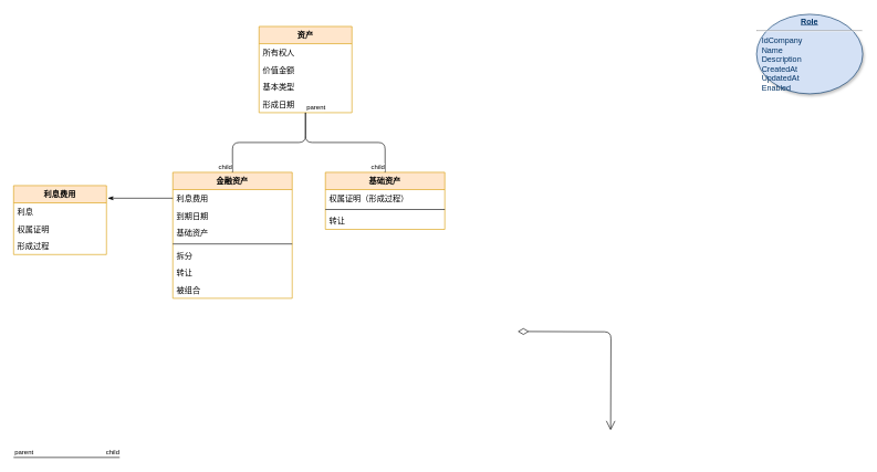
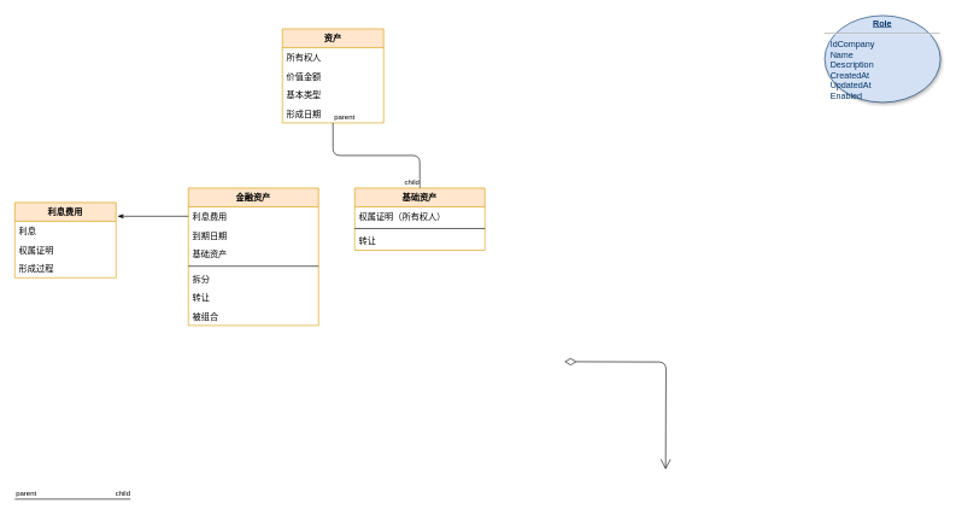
  <mxCell id="0" />
  <mxCell id="1" parent="0" />
  <mxCell id="2" value="&lt;p style=&quot;margin: 0px; margin-top: 4px; text-align: center; text-decoration: underline;&quot;&gt;&lt;strong&gt;Role&lt;/strong&gt;&lt;/p&gt;&lt;hr /&gt;&lt;p style=&quot;margin: 0px; margin-left: 8px;&quot;&gt;IdCompany&lt;br /&gt;Name&lt;/p&gt;&lt;p style=&quot;margin: 0px; margin-left: 8px;&quot;&gt;Description&lt;/p&gt;&lt;p style=&quot;margin: 0px; margin-left: 8px;&quot;&gt;CreatedAt&lt;/p&gt;&lt;p style=&quot;margin: 0px; margin-left: 8px;&quot;&gt;UpdatedAt&lt;/p&gt;&lt;p style=&quot;margin: 0px; margin-left: 8px;&quot;&gt;Enabled&lt;/p&gt;" style="ellipse;verticalAlign=top;align=left;overflow=fill;fontSize=12;fontFamily=Helvetica;html=1;strokeColor=#003366;shadow=1;fillColor=#D4E1F5;fontColor=#003366;" parent="1" vertex="1"><mxGeometry x="1140" y="20.64" width="160" height="120" as="geometry" /></mxCell>
  <mxCell id="3" value="" style="endArrow=open;endSize=12;startArrow=diamondThin;startSize=14;startFill=0;edgeStyle=orthogonalEdgeStyle" parent="1" edge="1"><mxGeometry x="739.36" y="98" as="geometry"><mxPoint x="780" y="499" as="sourcePoint" /><mxPoint x="920" y="648" as="targetPoint" /></mxGeometry></mxCell>
  <mxCell id="4" value="利息费用" style="swimlane;fontStyle=1;childLayout=stackLayout;horizontal=1;startSize=26;fillColor=#ffe6cc;horizontalStack=0;resizeParent=1;resizeParentMax=0;resizeLast=0;collapsible=1;marginBottom=0;align=center;html=0;strokeColor=#d79b00;" vertex="1" parent="1"><mxGeometry x="20" y="279" width="140" height="104" as="geometry"><mxRectangle x="220" y="610" width="80" height="26" as="alternateBounds" /></mxGeometry></mxCell>
  <mxCell id="5" value="利息" style="text;strokeColor=none;fillColor=none;align=left;verticalAlign=top;spacingLeft=4;spacingRight=4;overflow=hidden;rotatable=0;points=[[0,0.5],[1,0.5]];portConstraint=eastwest;" vertex="1" parent="4"><mxGeometry y="26" width="140" height="26" as="geometry" /></mxCell>
  <mxCell id="6" value="权属证明" style="text;strokeColor=none;fillColor=none;align=left;verticalAlign=top;spacingLeft=4;spacingRight=4;overflow=hidden;rotatable=0;points=[[0,0.5],[1,0.5]];portConstraint=eastwest;" vertex="1" parent="4"><mxGeometry y="52" width="140" height="26" as="geometry" /></mxCell>
  <mxCell id="7" value="形成过程" style="text;strokeColor=none;fillColor=none;align=left;verticalAlign=top;spacingLeft=4;spacingRight=4;overflow=hidden;rotatable=0;points=[[0,0.5],[1,0.5]];portConstraint=eastwest;" vertex="1" parent="4"><mxGeometry y="78" width="140" height="26" as="geometry" /></mxCell>
  <mxCell id="8" value="资产" style="swimlane;fontStyle=1;childLayout=stackLayout;horizontal=1;startSize=26;fillColor=#ffe6cc;horizontalStack=0;resizeParent=1;resizeParentMax=0;resizeLast=0;collapsible=1;marginBottom=0;align=center;html=0;strokeColor=#d79b00;" vertex="1" parent="1"><mxGeometry x="390" y="39" width="140" height="130" as="geometry" /></mxCell>
  <mxCell id="9" value="所有权人" style="text;strokeColor=none;fillColor=none;align=left;verticalAlign=top;spacingLeft=4;spacingRight=4;overflow=hidden;rotatable=0;points=[[0,0.5],[1,0.5]];portConstraint=eastwest;" vertex="1" parent="8"><mxGeometry y="26" width="140" height="26" as="geometry" /></mxCell>
  <mxCell id="10" value="价值金额" style="text;strokeColor=none;fillColor=none;align=left;verticalAlign=top;spacingLeft=4;spacingRight=4;overflow=hidden;rotatable=0;points=[[0,0.5],[1,0.5]];portConstraint=eastwest;" vertex="1" parent="8"><mxGeometry y="52" width="140" height="26" as="geometry" /></mxCell>
  <mxCell id="11" value="基本类型" style="text;strokeColor=none;fillColor=none;align=left;verticalAlign=top;spacingLeft=4;spacingRight=4;overflow=hidden;rotatable=0;points=[[0,0.5],[1,0.5]];portConstraint=eastwest;" vertex="1" parent="8"><mxGeometry y="78" width="140" height="26" as="geometry" /></mxCell>
  <mxCell id="12" value="形成日期" style="text;strokeColor=none;fillColor=none;align=left;verticalAlign=top;spacingLeft=4;spacingRight=4;overflow=hidden;rotatable=0;points=[[0,0.5],[1,0.5]];portConstraint=eastwest;" vertex="1" parent="8"><mxGeometry y="104" width="140" height="26" as="geometry" /></mxCell>
  <mxCell id="13" value="金融资产" style="swimlane;fontStyle=1;align=center;verticalAlign=top;childLayout=stackLayout;horizontal=1;startSize=26;horizontalStack=0;resizeParent=1;resizeParentMax=0;resizeLast=0;collapsible=1;marginBottom=0;html=0;shadow=0;glass=0;comic=0;fillColor=#ffe6cc;strokeColor=#d79b00;" vertex="1" parent="1"><mxGeometry x="260" y="259" width="180" height="190" as="geometry" /></mxCell>
  <mxCell id="14" value="利息费用" style="text;strokeColor=none;fillColor=none;align=left;verticalAlign=top;spacingLeft=4;spacingRight=4;overflow=hidden;rotatable=0;points=[[0,0.5],[1,0.5]];portConstraint=eastwest;" vertex="1" parent="13"><mxGeometry y="26" width="180" height="26" as="geometry" /></mxCell>
  <mxCell id="15" value="到期日期" style="text;strokeColor=none;fillColor=none;align=left;verticalAlign=top;spacingLeft=4;spacingRight=4;overflow=hidden;rotatable=0;points=[[0,0.5],[1,0.5]];portConstraint=eastwest;" vertex="1" parent="13"><mxGeometry y="52" width="180" height="26" as="geometry" /></mxCell>
  <mxCell id="16" value="基础资产" style="text;strokeColor=none;fillColor=none;align=left;verticalAlign=top;spacingLeft=4;spacingRight=4;overflow=hidden;rotatable=0;points=[[0,0.5],[1,0.5]];portConstraint=eastwest;" vertex="1" parent="13"><mxGeometry y="78" width="180" height="26" as="geometry" /></mxCell>
  <mxCell id="17" value="" style="line;strokeWidth=1;fillColor=none;align=left;verticalAlign=middle;spacingTop=-1;spacingLeft=3;spacingRight=3;rotatable=0;labelPosition=right;points=[];portConstraint=eastwest;" vertex="1" parent="13"><mxGeometry y="104" width="180" height="8" as="geometry" /></mxCell>
  <mxCell id="18" value="拆分" style="text;strokeColor=none;fillColor=none;align=left;verticalAlign=top;spacingLeft=4;spacingRight=4;overflow=hidden;rotatable=0;points=[[0,0.5],[1,0.5]];portConstraint=eastwest;" vertex="1" parent="13"><mxGeometry y="112" width="180" height="26" as="geometry" /></mxCell>
  <mxCell id="19" value="转让" style="text;strokeColor=none;fillColor=none;align=left;verticalAlign=top;spacingLeft=4;spacingRight=4;overflow=hidden;rotatable=0;points=[[0,0.5],[1,0.5]];portConstraint=eastwest;" vertex="1" parent="13"><mxGeometry y="138" width="180" height="26" as="geometry" /></mxCell>
  <mxCell id="20" value="被组合" style="text;strokeColor=none;fillColor=none;align=left;verticalAlign=top;spacingLeft=4;spacingRight=4;overflow=hidden;rotatable=0;points=[[0,0.5],[1,0.5]];portConstraint=eastwest;" vertex="1" parent="13"><mxGeometry y="164" width="180" height="26" as="geometry" /></mxCell>
- <mxCell id="21" value="" style="endArrow=none;html=1;edgeStyle=orthogonalEdgeStyle;entryX=0.5;entryY=0;entryDx=0;entryDy=0;" edge="1" parent="1" source="8" target="13"><mxGeometry relative="1" as="geometry"><mxPoint x="360" y="209" as="sourcePoint" /><mxPoint x="540" y="219" as="targetPoint" /></mxGeometry></mxCell>
- <mxCell id="22" value="parent" style="resizable=0;html=1;align=left;verticalAlign=bottom;labelBackgroundColor=#ffffff;fontSize=10;" connectable="0" vertex="1" parent="21"><mxGeometry x="-1" relative="1" as="geometry" /></mxCell>
- <mxCell id="23" value="child" style="resizable=0;html=1;align=right;verticalAlign=bottom;labelBackgroundColor=#ffffff;fontSize=10;" connectable="0" vertex="1" parent="21"><mxGeometry x="1" relative="1" as="geometry" /></mxCell>
  <mxCell id="24" style="edgeStyle=orthogonalEdgeStyle;rounded=0;orthogonalLoop=1;jettySize=auto;html=1;entryX=1.014;entryY=0.183;entryDx=0;entryDy=0;entryPerimeter=0;endArrow=classicThin;endFill=1;" edge="1" parent="1" source="14" target="4"><mxGeometry relative="1" as="geometry" /></mxCell>
  <mxCell id="25" value="基础资产" style="swimlane;fontStyle=1;align=center;verticalAlign=top;childLayout=stackLayout;horizontal=1;startSize=26;horizontalStack=0;resizeParent=1;resizeParentMax=0;resizeLast=0;collapsible=1;marginBottom=0;html=0;shadow=0;glass=0;comic=0;fillColor=#ffe6cc;strokeColor=#d79b00;" vertex="1" parent="1"><mxGeometry x="490" y="259" width="180" height="86" as="geometry" /></mxCell>
- <mxCell id="26" value="权属证明（形成过程）" style="text;strokeColor=none;fillColor=none;align=left;verticalAlign=top;spacingLeft=4;spacingRight=4;overflow=hidden;rotatable=0;points=[[0,0.5],[1,0.5]];portConstraint=eastwest;" vertex="1" parent="25"><mxGeometry y="26" width="180" height="26" as="geometry" /></mxCell>
+ <mxCell id="26" value="权属证明（所有权人）" style="text;strokeColor=none;fillColor=none;align=left;verticalAlign=top;spacingLeft=4;spacingRight=4;overflow=hidden;rotatable=0;points=[[0,0.5],[1,0.5]];portConstraint=eastwest;" vertex="1" parent="25"><mxGeometry y="26" width="180" height="26" as="geometry" /></mxCell>
  <mxCell id="27" value="" style="line;strokeWidth=1;fillColor=none;align=left;verticalAlign=middle;spacingTop=-1;spacingLeft=3;spacingRight=3;rotatable=0;labelPosition=right;points=[];portConstraint=eastwest;" vertex="1" parent="25"><mxGeometry y="52" width="180" height="8" as="geometry" /></mxCell>
  <mxCell id="28" value="转让" style="text;strokeColor=none;fillColor=none;align=left;verticalAlign=top;spacingLeft=4;spacingRight=4;overflow=hidden;rotatable=0;points=[[0,0.5],[1,0.5]];portConstraint=eastwest;" vertex="1" parent="25"><mxGeometry y="60" width="180" height="26" as="geometry" /></mxCell>
  <mxCell id="29" value="" style="endArrow=none;html=1;edgeStyle=orthogonalEdgeStyle;" edge="1" parent="1"><mxGeometry relative="1" as="geometry"><mxPoint x="20" y="689" as="sourcePoint" /><mxPoint x="180" y="689" as="targetPoint" /></mxGeometry></mxCell>
  <mxCell id="30" value="parent" style="resizable=0;html=1;align=left;verticalAlign=bottom;labelBackgroundColor=#ffffff;fontSize=10;" connectable="0" vertex="1" parent="29"><mxGeometry x="-1" relative="1" as="geometry" /></mxCell>
  <mxCell id="31" value="child" style="resizable=0;html=1;align=right;verticalAlign=bottom;labelBackgroundColor=#ffffff;fontSize=10;" connectable="0" vertex="1" parent="29"><mxGeometry x="1" relative="1" as="geometry" /></mxCell>
  <mxCell id="32" value="" style="endArrow=none;html=1;edgeStyle=orthogonalEdgeStyle;" edge="1" parent="1" source="8" target="25"><mxGeometry relative="1" as="geometry"><mxPoint x="500" y="219" as="sourcePoint" /><mxPoint x="660" y="219" as="targetPoint" /></mxGeometry></mxCell>
  <mxCell id="33" value="parent" style="resizable=0;html=1;align=left;verticalAlign=bottom;labelBackgroundColor=#ffffff;fontSize=10;" connectable="0" vertex="1" parent="32"><mxGeometry x="-1" relative="1" as="geometry" /></mxCell>
  <mxCell id="34" value="child" style="resizable=0;html=1;align=right;verticalAlign=bottom;labelBackgroundColor=#ffffff;fontSize=10;" connectable="0" vertex="1" parent="32"><mxGeometry x="1" relative="1" as="geometry" /></mxCell>
